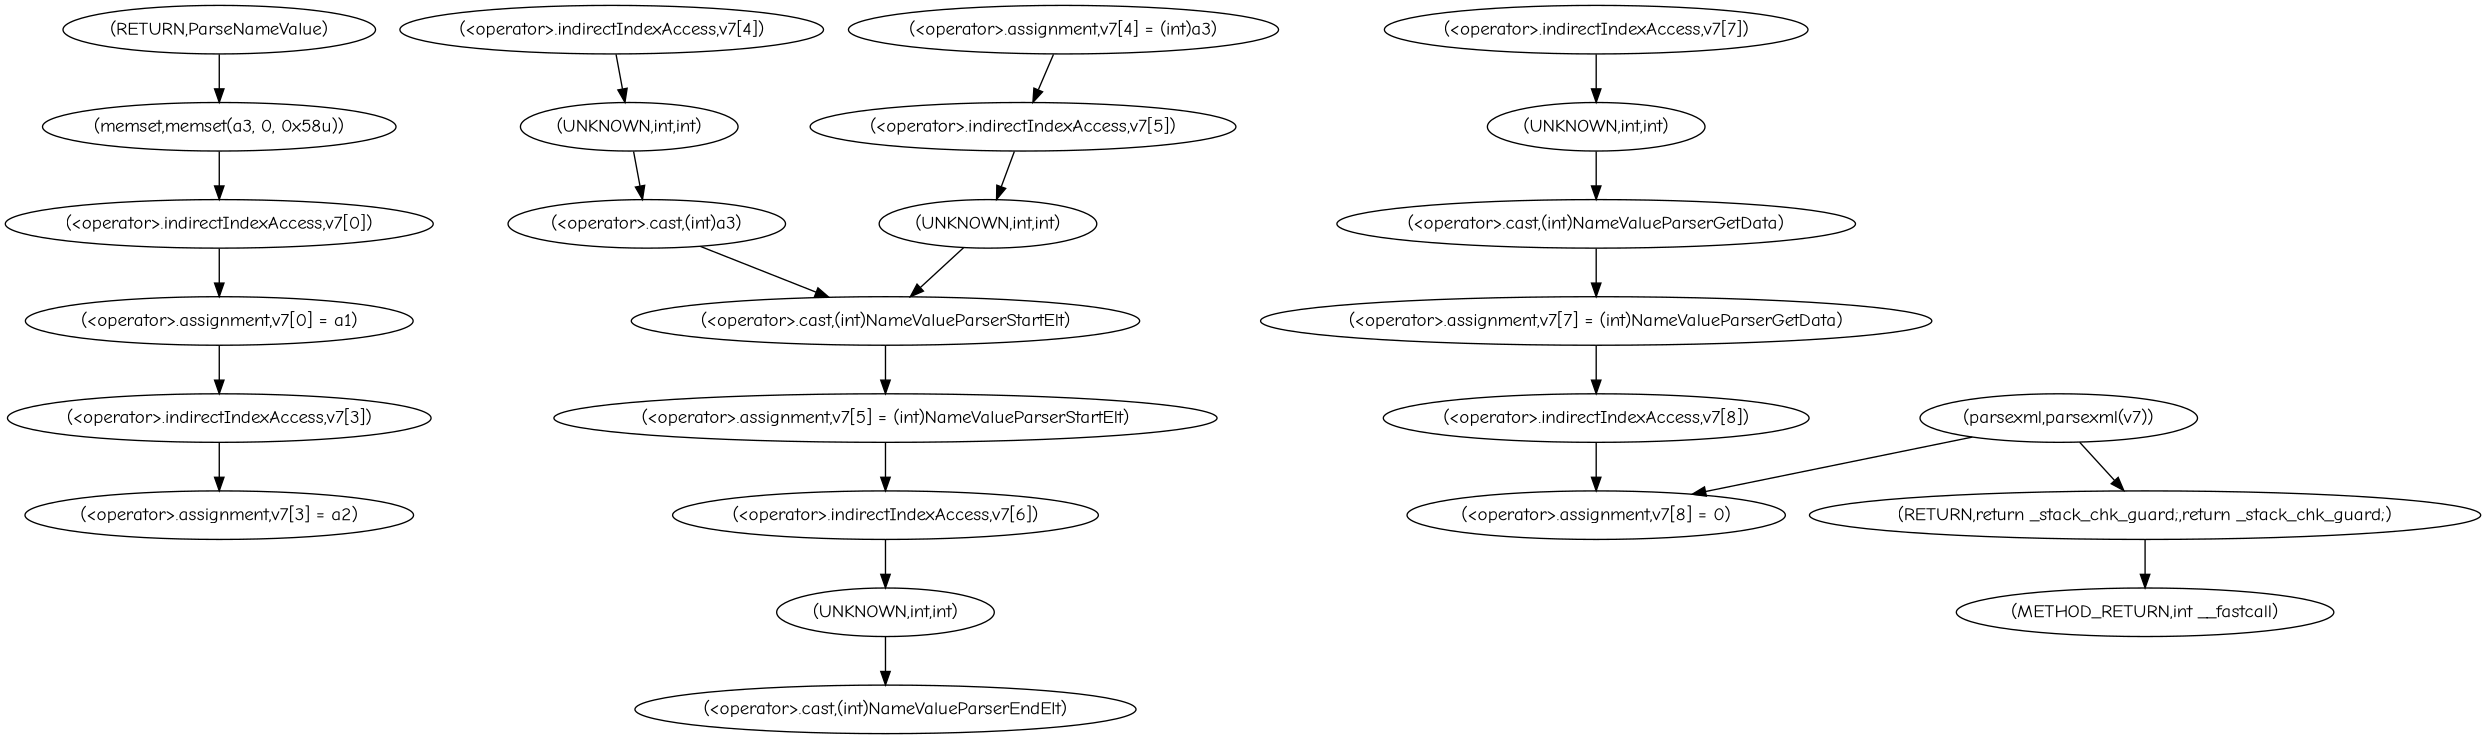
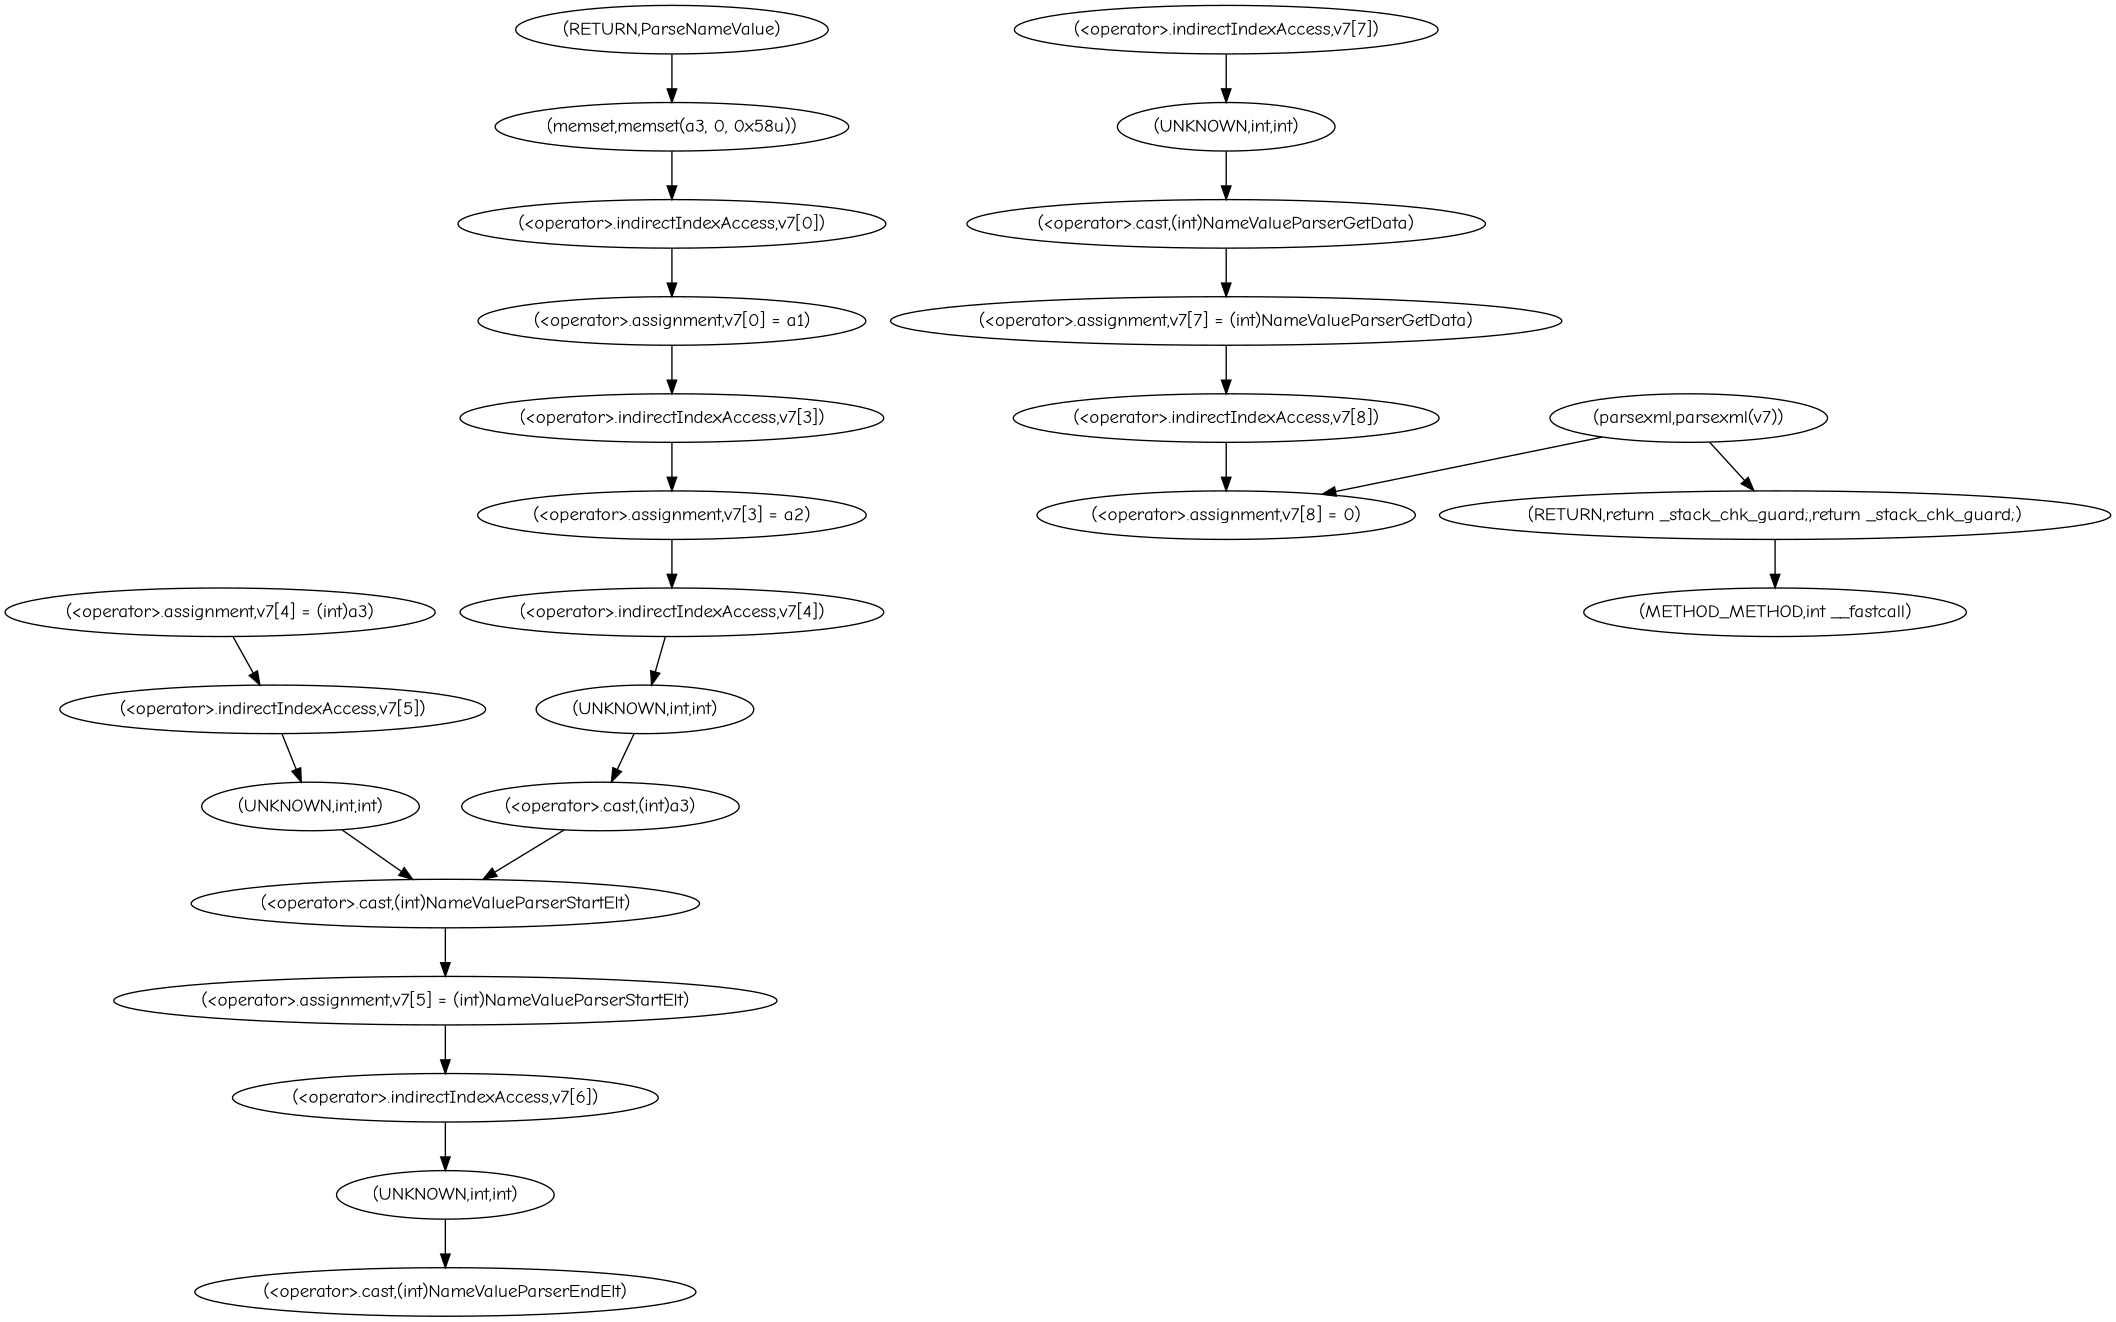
  digraph {
    fontname="Comic Neue"
    node [fontname="Comic Neue"]
    edge [fontname="Comic Neue"]
    n1 [label="(memset,memset(a3, 0, 0x58u))"]
    n2 [label="(<operator>.indirectIndexAccess,v7[0])"]
    n3 [label="(<operator>.assignment,v7[0] = a1)"]
    n4 [label="(<operator>.indirectIndexAccess,v7[3])"]
    n5 [label="(<operator>.assignment,v7[3] = a2)"]
    n6 [label="(<operator>.indirectIndexAccess,v7[4])"]
    n7 [label="(UNKNOWN,int,int)"]
    n8 [label="(<operator>.assignment,v7[4] = (int)a3)"]
    n9 [label="(<operator>.indirectIndexAccess,v7[5])"]
    n10 [label="(UNKNOWN,int,int)"]
    n11 [label="(<operator>.cast,(int)a3)"]
    n12 [label="(<operator>.cast,(int)NameValueParserStartElt)"]
    n13 [label="(<operator>.assignment,v7[5] = (int)NameValueParserStartElt)"]
    n14 [label="(<operator>.indirectIndexAccess,v7[6])"]
    n15 [label="(UNKNOWN,int,int)"]
    n16 [label="(<operator>.indirectIndexAccess,v7[7])"]
    n17 [label="(UNKNOWN,int,int)"]
    n18 [label="(<operator>.cast,(int)NameValueParserEndElt)"]
    n19 [label="(<operator>.assignment,v7[7] = (int)NameValueParserGetData)"]
    n20 [label="(<operator>.indirectIndexAccess,v7[8])"]
    n21 [label="(<operator>.assignment,v7[8] = 0)"]
    n22 [label="(<operator>.cast,(int)NameValueParserGetData)"]
    n23 [label="(parsexml,parsexml(v7))"]
    n24 [label="(RETURN,return _stack_chk_guard;,return _stack_chk_guard;)"]
-   n25 [label="(METHOD_RETURN,int __fastcall)"]
+   n25 [label="(METHOD_METHOD,int __fastcall)"]
    n26 [label="(RETURN,ParseNameValue)"]
    n1 -> n2
    n2 -> n3
    n3 -> n4
    n4 -> n5
+   n5 -> n6
    n6 -> n7
    n7 -> n11
    n8 -> n9
    n9 -> n10
    n10 -> n12
    n11 -> n12
    n12 -> n13
    n13 -> n14
    n14 -> n15
    n15 -> n18
    n16 -> n17
    n17 -> n22
    n19 -> n20
    n20 -> n21
    n22 -> n19
    n23 -> n21
    n23 -> n24
    n24 -> n25
    n26 -> n1
  }
